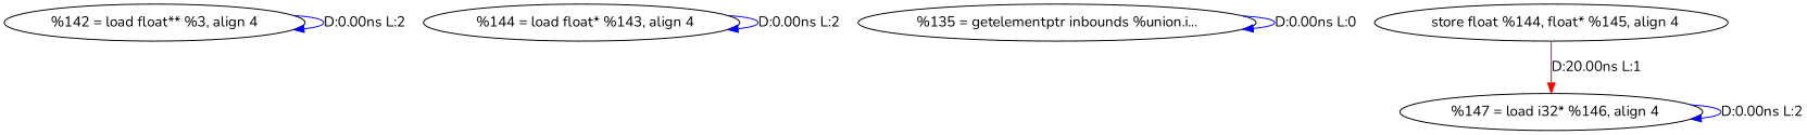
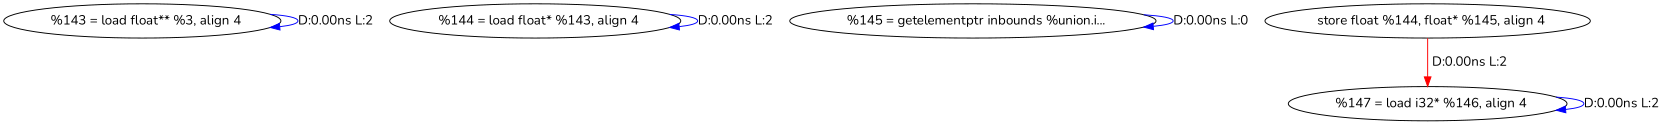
  digraph {
    fontname=Nunito
    node [fontname=Nunito]
    edge [color=blue fontname=Nunito]
-   n1 [label="%142 = load float** %3, align 4"]
+   n1 [label="  %143 = load float** %3, align 4"]
    n2 [label="  %144 = load float* %143, align 4"]
-   n3 [label="%135 = getelementptr inbounds %union.i..."]
+   n3 [label="  %145 = getelementptr inbounds %union.i..."]
    n4 [label="  %147 = load i32* %146, align 4"]
    n5 [label="  store float %144, float* %145, align 4"]
    n1 -> n1 [label="D:0.00ns L:2"]
    n2 -> n2 [label="D:0.00ns L:2"]
    n3 -> n3 [label="D:0.00ns L:0"]
    n4 -> n4 [label="D:0.00ns L:2"]
-   n5 -> n4 [color=red label="D:20.00ns L:1"]
+   n5 -> n4 [color=red label="D:0.00ns L:2"]
  }
